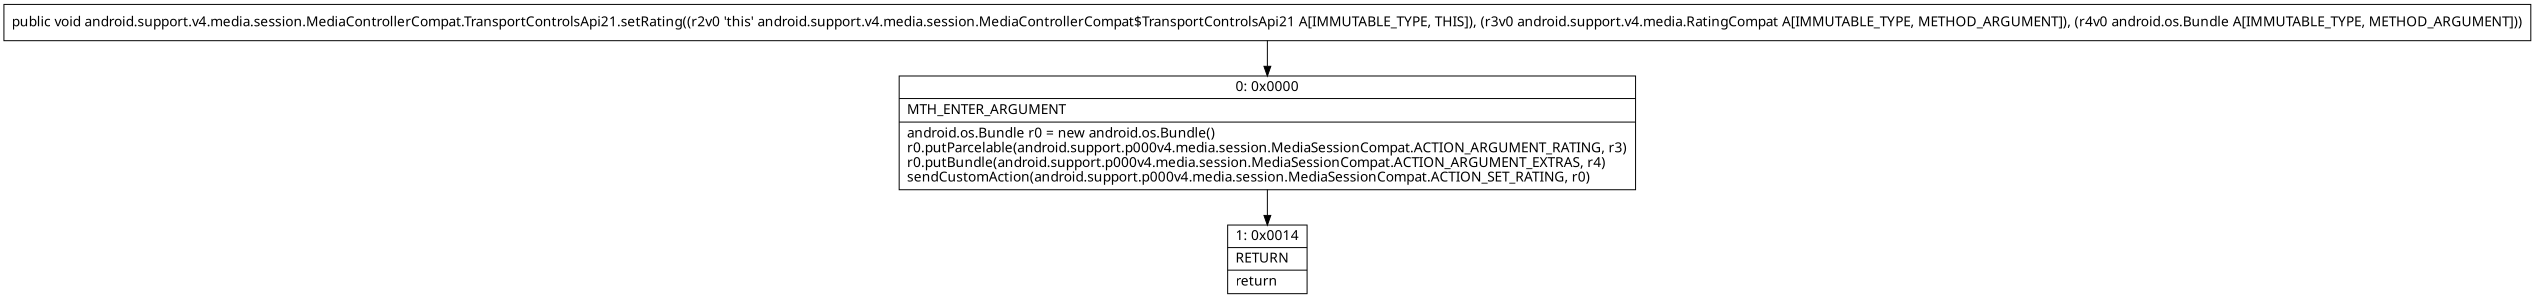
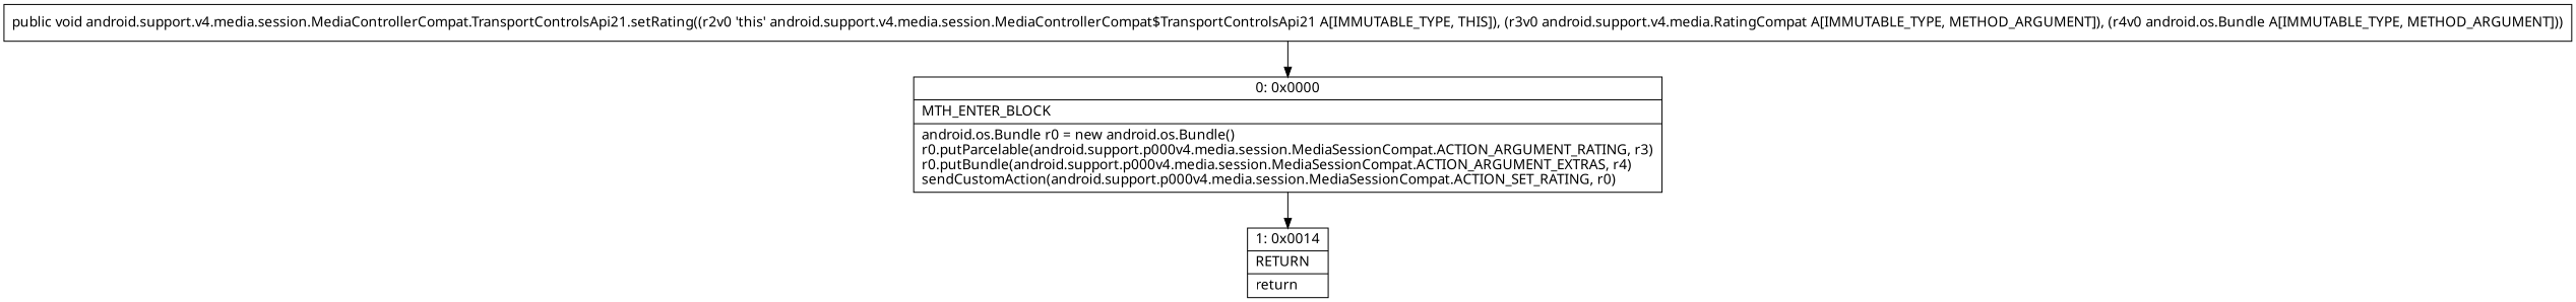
  digraph {
    fontname="Noto Sans"
    node [shape=record fontname="Noto Sans"]
    edge [fontname="Noto Sans"]
-   n1 [label="{0\:\ 0x0000|MTH_ENTER_ARGUMENT\l|android.os.Bundle r0 = new android.os.Bundle()\lr0.putParcelable(android.support.p000v4.media.session.MediaSessionCompat.ACTION_ARGUMENT_RATING, r3)\lr0.putBundle(android.support.p000v4.media.session.MediaSessionCompat.ACTION_ARGUMENT_EXTRAS, r4)\lsendCustomAction(android.support.p000v4.media.session.MediaSessionCompat.ACTION_SET_RATING, r0)\l}"]
+   n1 [label="{0\:\ 0x0000|MTH_ENTER_BLOCK\l|android.os.Bundle r0 = new android.os.Bundle()\lr0.putParcelable(android.support.p000v4.media.session.MediaSessionCompat.ACTION_ARGUMENT_RATING, r3)\lr0.putBundle(android.support.p000v4.media.session.MediaSessionCompat.ACTION_ARGUMENT_EXTRAS, r4)\lsendCustomAction(android.support.p000v4.media.session.MediaSessionCompat.ACTION_SET_RATING, r0)\l}"]
    n2 [label="{1\:\ 0x0014|RETURN\l|return\l}"]
    n3 [label="{public void android.support.v4.media.session.MediaControllerCompat.TransportControlsApi21.setRating((r2v0 'this' android.support.v4.media.session.MediaControllerCompat$TransportControlsApi21 A[IMMUTABLE_TYPE, THIS]), (r3v0 android.support.v4.media.RatingCompat A[IMMUTABLE_TYPE, METHOD_ARGUMENT]), (r4v0 android.os.Bundle A[IMMUTABLE_TYPE, METHOD_ARGUMENT])) }"]
    n1 -> n2
    n3 -> n1
  }
